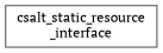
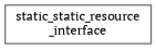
  digraph {
    rankdir=TB
    fontname="PT Serif"
-   n1 [color=grey40 fillcolor=white fontname="PT Serif" fontsize=10 height=0.2 label="csalt_static_resource\l_interface" shape=box style=filled width=0.4]
+   n1 [color=grey40 fillcolor=white fontname="PT Serif" fontsize=10 height=0.2 label="static_static_resource\l_interface" shape=box style=filled width=0.4]
  }
